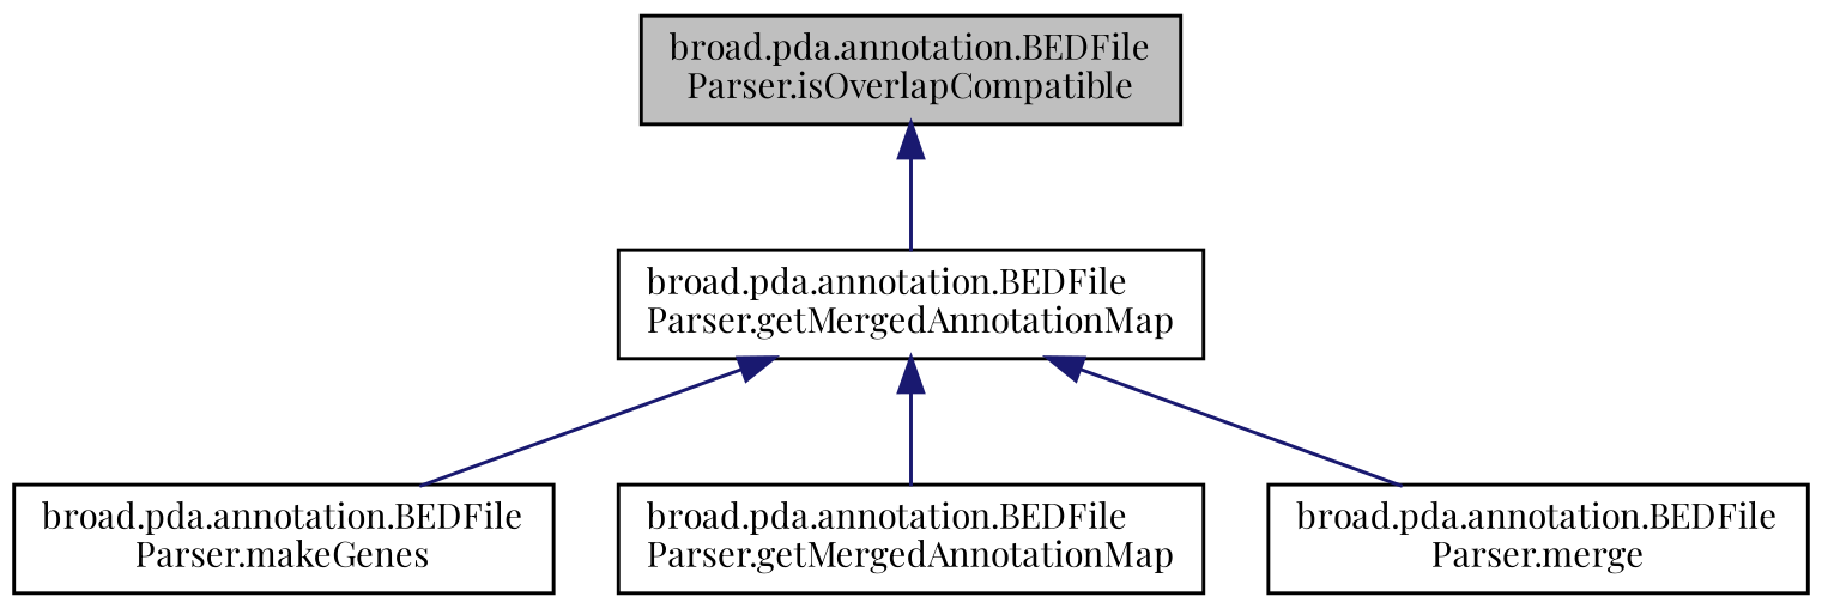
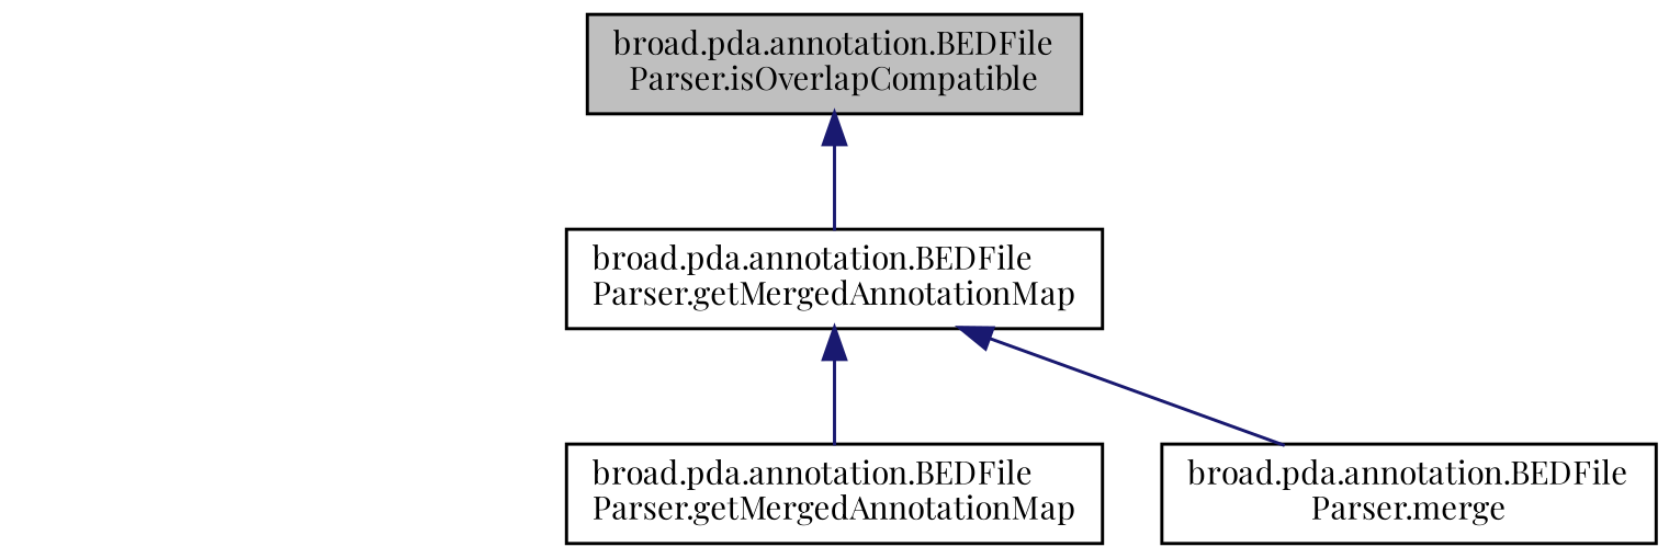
  digraph {
    fontname="Playfair Display"
    rankdir=TB
    node [color=black fillcolor=white fontname="Playfair Display" fontsize=10 shape=record style=filled]
    edge [color=midnightblue dir=back fontname="Playfair Display" fontsize=10 labelfontname=Helvetica labelfontsize=10 style=solid]
    n1 [fillcolor=grey75 fontcolor=black height=0.2 label="broad.pda.annotation.BEDFile\lParser.isOverlapCompatible" width=0.4]
    n2 [height=0.2 label="broad.pda.annotation.BEDFile\lParser.getMergedAnnotationMap" width=0.4]
-   n3 [height=0.2 label="broad.pda.annotation.BEDFile\lParser.makeGenes" width=0.4]
    n4 [height=0.2 label="broad.pda.annotation.BEDFile\lParser.getMergedAnnotationMap" width=0.4]
    n5 [height=0.2 label="broad.pda.annotation.BEDFile\lParser.merge" width=0.4]
    n1 -> n2
-   n2 -> n3
    n2 -> n4
    n2 -> n5
  }
